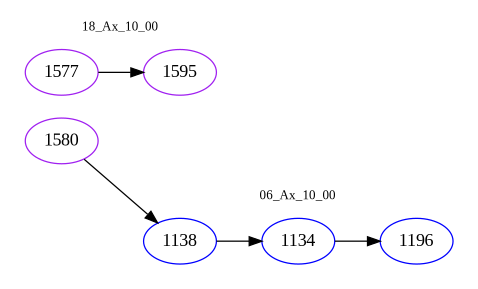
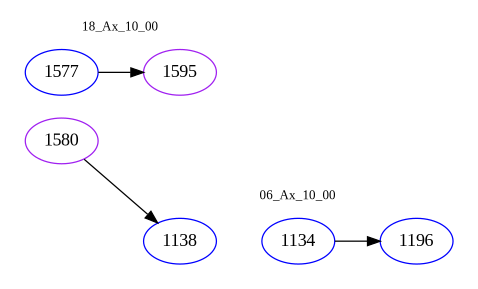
  digraph {
    fontname="Liberation Serif"
    rankdir=LR
    node [color=blue fontname="Liberation Serif"]
    edge [color=black fontname="Liberation Serif"]
    n1 [label=1138]
    n2 [label=1134]
    n3 [label=1196]
    n4 [color=purple label=1580]
-   n5 [color=purple label=1577]
+   n5 [label=1577]
    n6 [color=purple label=1595]
    subgraph cluster_1 {
      color=white
      fontsize=10
      label="06_Ax_10_00"
      n1
      n2
      n3
    }
    subgraph cluster_2 {
      color=white
      fontsize=10
      label="18_Ax_10_00"
      n4
      n5
      n6
    }
-   n1 -> n2
    n2 -> n3
    n4 -> n1
    n5 -> n6
  }
